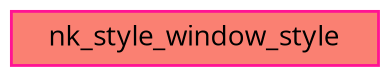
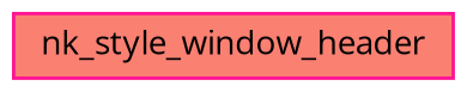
  digraph {
    rankdir=LR
    fontname="Open Sans"
-   n1 [color=deeppink fillcolor=salmon fontname="Open Sans" fontsize=10 height=0.2 label=nk_style_window_style shape=box style=filled width=0.4]
+   n1 [color=deeppink fillcolor=salmon fontname="Open Sans" fontsize=10 height=0.2 label=nk_style_window_header shape=box style=filled width=0.4]
  }
